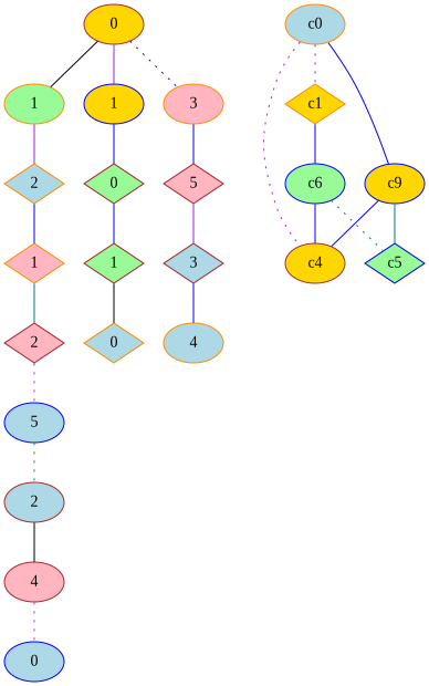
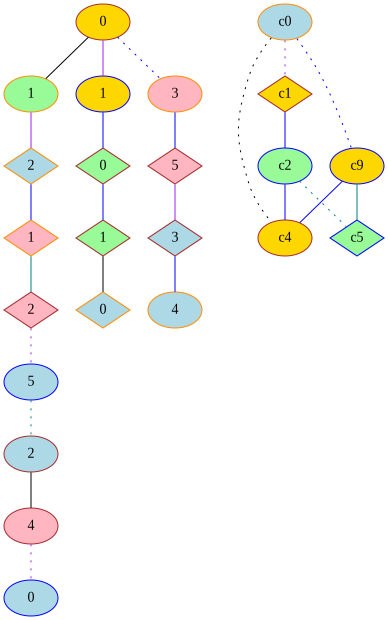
  graph {
    fontname="Liberation Serif"
    node [color=brown fillcolor=lightblue fontname="Liberation Serif" shape=ellipse style=filled]
    edge [color=blue fontname="Liberation Serif"]
    n1 [fillcolor=gold label=0]
    n2 [color=darkorange fillcolor=palegreen label=1]
    n3 [color=blue fillcolor=gold label=1]
    n4 [color=darkorange fillcolor=lightpink label=3]
    n5 [color=darkorange label=2 shape=diamond]
    n6 [fillcolor=palegreen label=0 shape=diamond]
    n7 [fillcolor=lightpink label=5 shape=diamond]
    n8 [color=darkorange fillcolor=lightpink label=1 shape=diamond]
    n9 [fillcolor=lightpink label=2 shape=diamond]
    n10 [color=blue label=5]
    n11 [label=2]
    n12 [fillcolor=lightpink label=4]
    n13 [color=blue label=0]
    n14 [fillcolor=palegreen label=1 shape=diamond]
    n15 [color=darkorange label=0 shape=diamond]
    n16 [label=3 shape=diamond]
    n17 [color=darkorange label=4]
    c0 [color=darkorange]
-   c1 [color=darkorange fillcolor=gold shape=diamond]
+   c1 [fillcolor=gold shape=diamond]
    n20 [color=blue fillcolor=gold label=c9]
    c4 [fillcolor=gold]
-   c2 [color=blue fillcolor=palegreen label=c6]
+   c2 [color=blue fillcolor=palegreen]
    c5 [color=blue fillcolor=palegreen shape=diamond]
    n1 -- n2 [color=black]
    n1 -- n3 [color=purple]
    n1 -- n4 [style=dotted]
    n2 -- n5 [color=purple]
    n3 -- n6
    n4 -- n7
    n5 -- n8
    n6 -- n14
    n7 -- n16 [color=purple]
    n8 -- n9 [color=teal]
    n9 -- n10 [color=purple style=dotted]
    n10 -- n11 [color=teal style=dotted]
    n11 -- n12 [color=black]
    n12 -- n13 [color=purple style=dotted]
    n14 -- n15 [color=black]
    n16 -- n17
    c0 -- c1 [color=purple style=dotted]
-   c0 -- n20 [style=solid]
-   c0 -- c4 [color=purple style=dotted]
+   c0 -- n20 [style=dotted]
+   c0 -- c4 [color=black style=dotted]
    c1 -- c2
    n20 -- c4
    n20 -- c5 [color=teal]
    c2 -- c4
    c2 -- c5 [color=teal style=dotted]
  }
